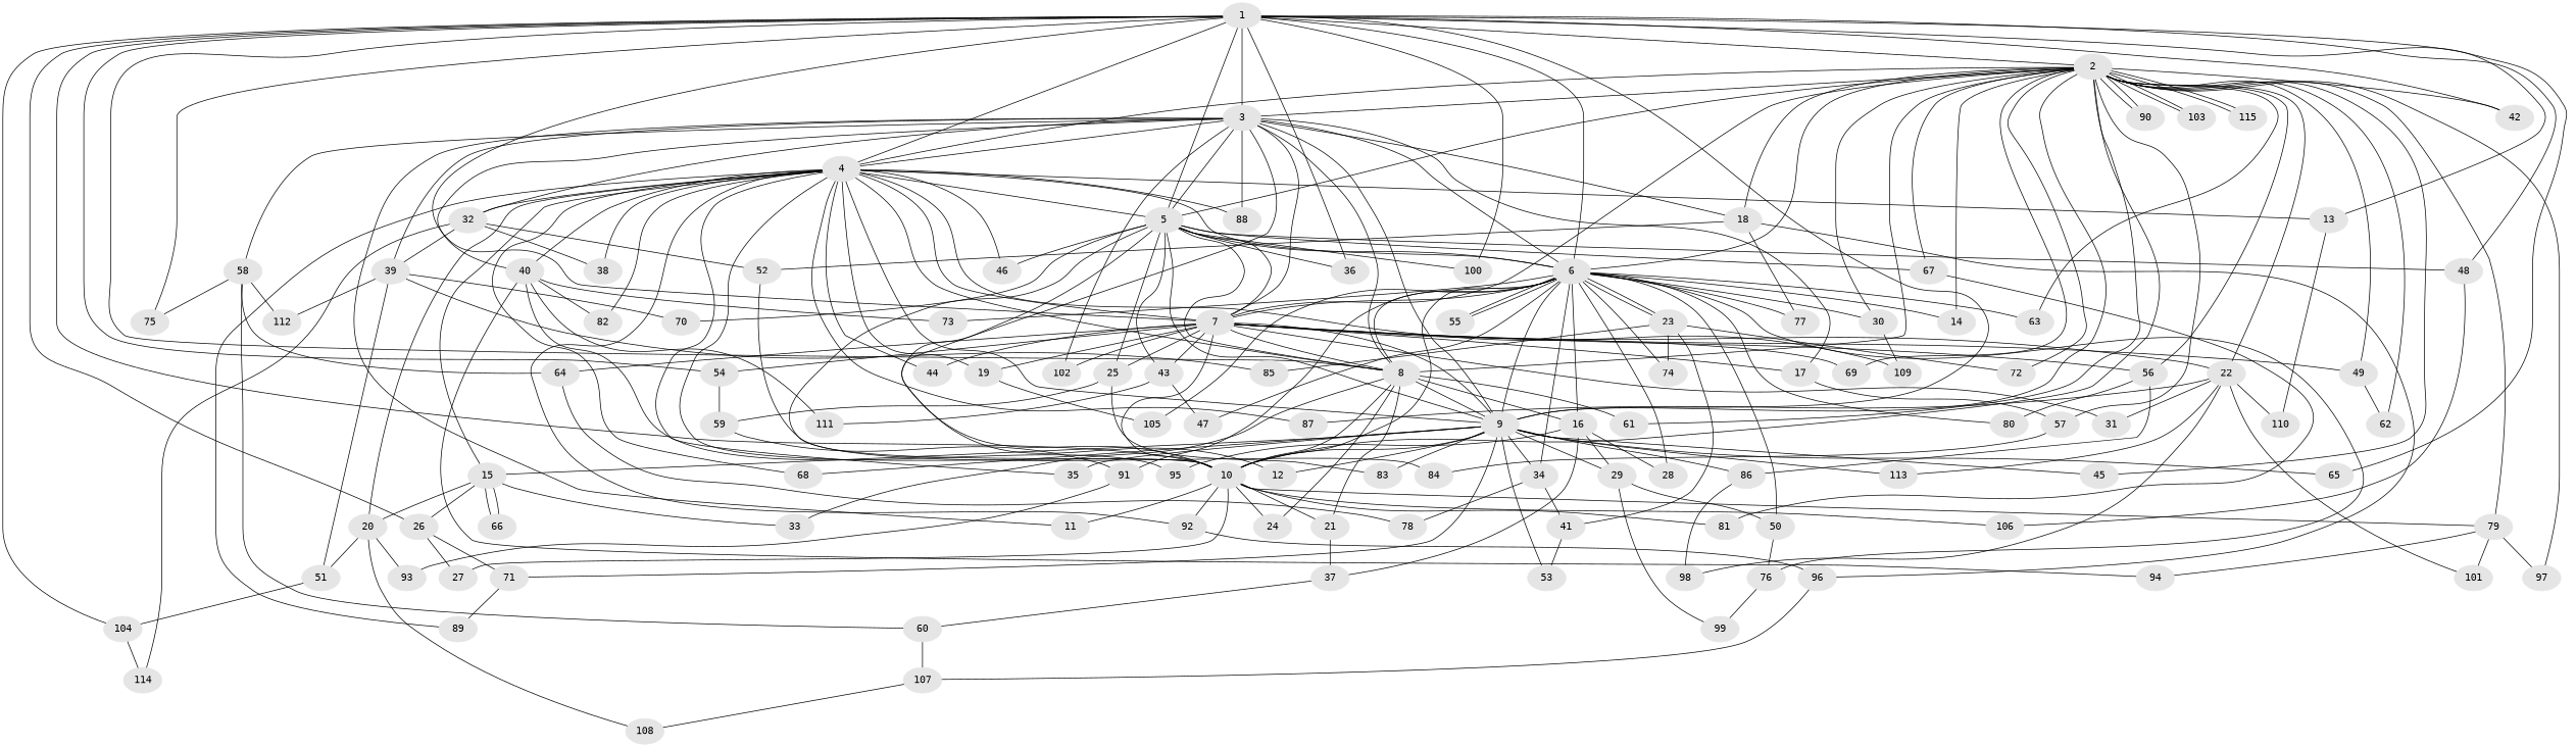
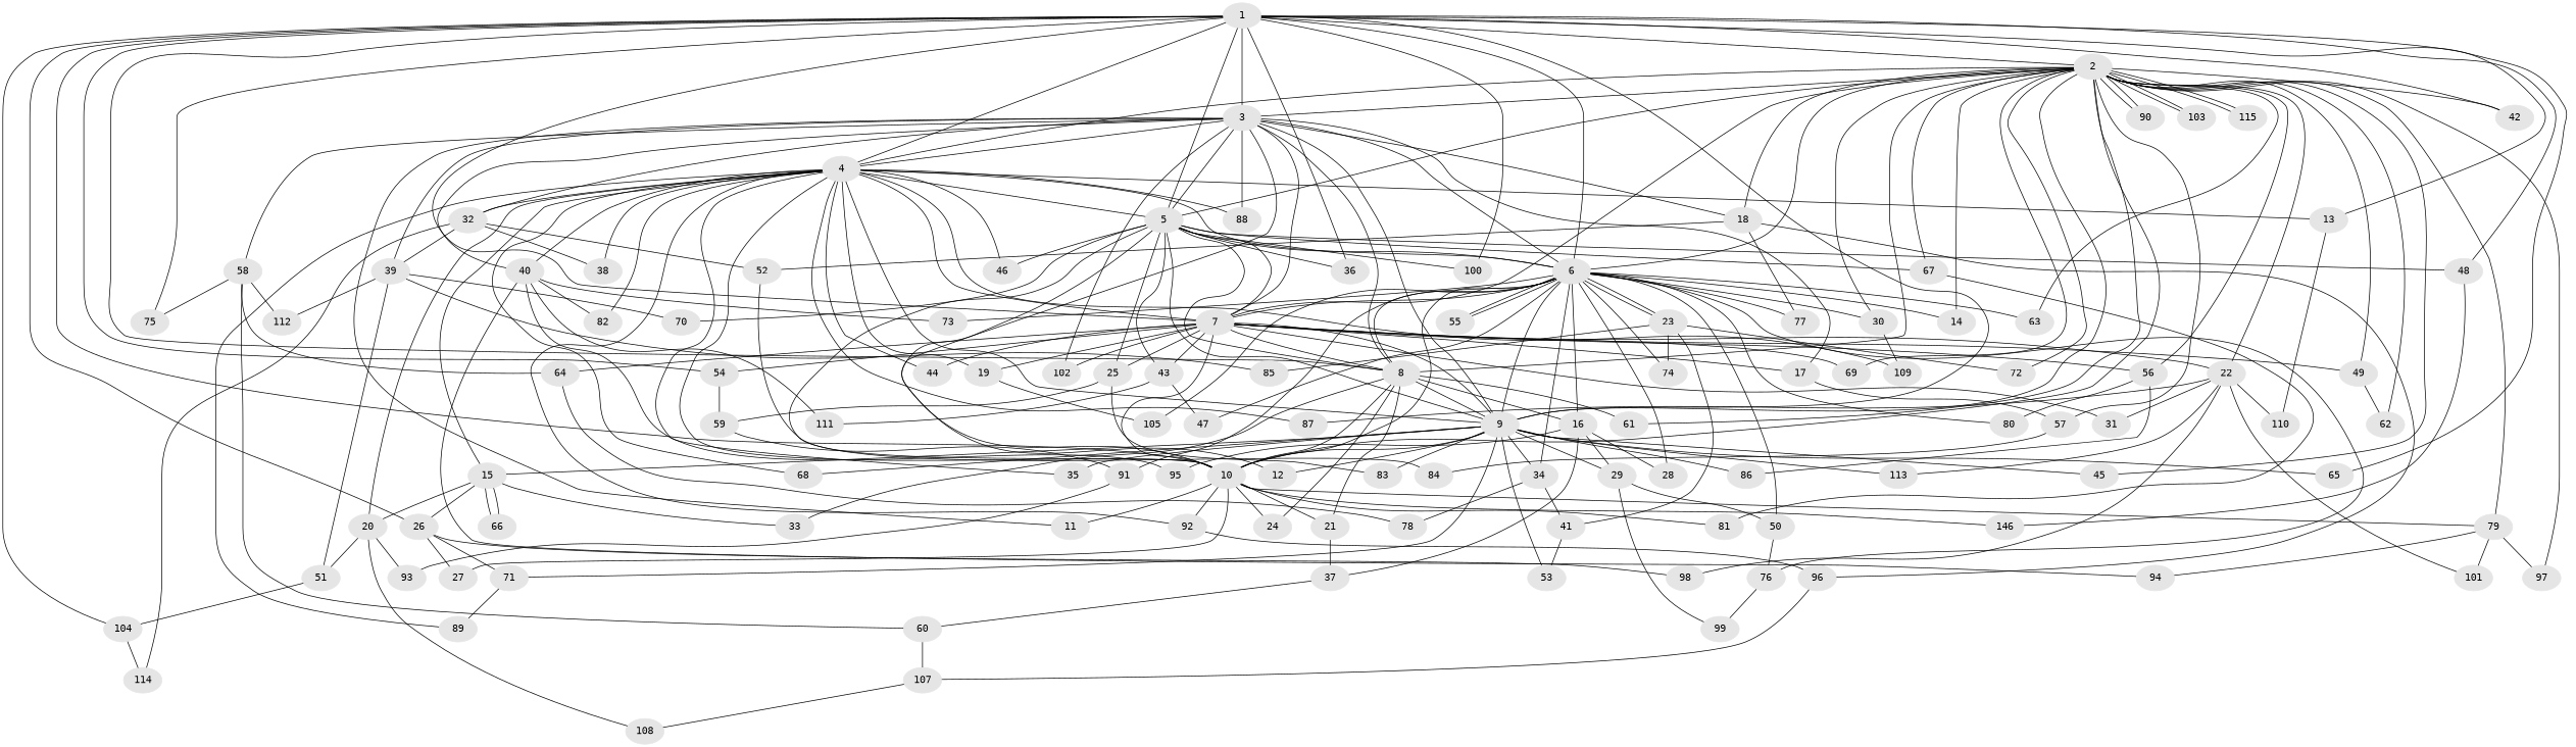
  graph {
    fontname="DejaVu Sans Mono"
    node [color=gray90 fontname="DejaVu Sans Mono" style=filled]
    edge [fontname="DejaVu Sans Mono"]
    1
    2
    3
    4
    5
    6
    7
    8
    9
    10
    13
    26
    36
    42
    48
    54
    65
    75
    100
    104
    14
    18
    22
    30
    45
    49
    56
    57
    61
    62
    63
    67
    69
    72
    79
    90
    97
    103
    115
    58
    11
    17
    32
    39
    40
    88
    102
    15
    19
    20
    35
    38
    44
    46
    68
    82
    87
    89
    92
    109
    12
    25
    43
    70
    16
    23
    28
    34
    47
    50
    55
    73
    74
    76
    77
    80
    91
    105
    31
    64
    21
    24
    33
    29
    53
    71
    83
    86
    113
    27
    81
-   106
+   106 [label=146]
    110
    98
    59
    60
    112
    114
    52
    96
    101
    84
    94
    51
    85
    95
    111
    66
    93
    108
    37
    41
    78
    99
    107
    1 -- 2
    1 -- 3
    1 -- 4
    1 -- 5
    1 -- 6
    1 -- 7
    1 -- 8
    1 -- 9
    1 -- 10
    1 -- 13
    1 -- 26
    1 -- 36
    1 -- 42
    1 -- 48
    1 -- 54
    1 -- 65
    1 -- 75
    1 -- 100
    1 -- 104
    2 -- 3
    2 -- 4
    2 -- 5
    2 -- 6
    2 -- 7
    2 -- 8
    2 -- 9
    2 -- 10
    2 -- 42
    2 -- 14
    2 -- 18
    2 -- 22
    2 -- 30
    2 -- 45
    2 -- 49
    2 -- 56
    2 -- 57
    2 -- 61
    2 -- 62
    2 -- 63
    2 -- 67
    2 -- 69
    2 -- 72
    2 -- 79
    2 -- 90
    2 -- 90
    2 -- 97
    2 -- 103
    2 -- 103
    2 -- 115
    2 -- 115
    3 -- 4
    3 -- 5
    3 -- 6
    3 -- 7
    3 -- 8
    3 -- 9
    3 -- 10
    3 -- 18
    3 -- 58
    3 -- 11
    3 -- 17
    3 -- 32
    3 -- 39
    3 -- 40
    3 -- 88
    3 -- 102
    4 -- 5
    4 -- 6
    4 -- 7
-   4 -- 8
    4 -- 9
    4 -- 10
    4 -- 13
    4 -- 32
    4 -- 40
    4 -- 88
    4 -- 15
    4 -- 19
    4 -- 20
    4 -- 35
    4 -- 38
    4 -- 44
    4 -- 46
    4 -- 68
    4 -- 82
    4 -- 87
    4 -- 89
    4 -- 92
    4 -- 109
    5 -- 6
    5 -- 7
    5 -- 8
    5 -- 9
    5 -- 10
    5 -- 36
    5 -- 48
    5 -- 100
    5 -- 67
    5 -- 46
    5 -- 12
    5 -- 25
    5 -- 43
    5 -- 70
    6 -- 7
    6 -- 8
    6 -- 9
    6 -- 10
    6 -- 14
    6 -- 30
    6 -- 63
    6 -- 16
    6 -- 23
    6 -- 23
    6 -- 28
    6 -- 34
    6 -- 47
    6 -- 50
    6 -- 55
    6 -- 55
    6 -- 73
    6 -- 74
    6 -- 76
    6 -- 77
    6 -- 80
    6 -- 91
    6 -- 105
    7 -- 8
    7 -- 9
    7 -- 10
    7 -- 54
    7 -- 22
    7 -- 49
    7 -- 56
    7 -- 69
    7 -- 17
    7 -- 102
    7 -- 19
    7 -- 44
    7 -- 25
    7 -- 43
    7 -- 31
    7 -- 64
    8 -- 9
    8 -- 10
    8 -- 61
    8 -- 16
    8 -- 21
    8 -- 24
    8 -- 33
    9 -- 10
    9 -- 65
    9 -- 45
    9 -- 15
    9 -- 35
    9 -- 68
    9 -- 12
    9 -- 34
    9 -- 29
    9 -- 53
    9 -- 71
    9 -- 83
    9 -- 86
    9 -- 113
    10 -- 79
    10 -- 11
    10 -- 92
    10 -- 21
    10 -- 24
    10 -- 27
    10 -- 81
    10 -- 106
    13 -- 110
    26 -- 71
    26 -- 27
-   86 -- 98
+   26 -- 98
    48 -- 106
    54 -- 59
    104 -- 114
    18 -- 77
    18 -- 52
    18 -- 96
    22 -- 87
    22 -- 31
    22 -- 113
    22 -- 110
    22 -- 98
    22 -- 101
    30 -- 109
    49 -- 62
    56 -- 80
    56 -- 86
    57 -- 84
    67 -- 81
    79 -- 97
    79 -- 101
    79 -- 94
    58 -- 75
    58 -- 64
    58 -- 60
    58 -- 112
    17 -- 57
    32 -- 39
    32 -- 38
    32 -- 114
    32 -- 52
    39 -- 70
    39 -- 112
    39 -- 51
    39 -- 85
    40 -- 82
    40 -- 73
    40 -- 94
    40 -- 95
    40 -- 111
    15 -- 26
    15 -- 20
    15 -- 33
    15 -- 66
    15 -- 66
    19 -- 105
    20 -- 51
    20 -- 93
    20 -- 108
    92 -- 96
    25 -- 83
    25 -- 59
    43 -- 47
    43 -- 111
    16 -- 28
    16 -- 29
    16 -- 95
    16 -- 37
    23 -- 72
    23 -- 74
    23 -- 85
    23 -- 41
    34 -- 41
    34 -- 78
    50 -- 76
    76 -- 99
    91 -- 93
    64 -- 78
    21 -- 37
    29 -- 50
    29 -- 99
    71 -- 89
    59 -- 91
    60 -- 107
    52 -- 84
    96 -- 107
    51 -- 104
    37 -- 60
    41 -- 53
    107 -- 108
  }
